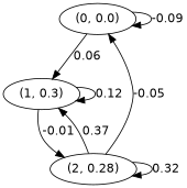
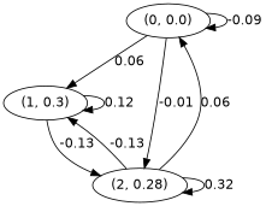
  digraph {
    fontname="DejaVu Sans"
    node [fontname="DejaVu Sans"]
    edge [fontname="DejaVu Sans"]
    n1 [label="(0, 0.0)"]
    n2 [label="(1, 0.3)"]
    n3 [label="(2, 0.28)"]
    n1 -> n1 [label=-0.09]
    n1 -> n2 [label=0.06]
+   n1 -> n3 [label=-0.01]
    n2 -> n2 [label=0.12]
-   n2 -> n3 [label=-0.01]
-   n3 -> n1 [label=-0.05]
-   n3 -> n2 [label=0.37]
+   n2 -> n3 [label=-0.13]
+   n3 -> n1 [label=0.06]
+   n3 -> n2 [label=-0.13]
    n3 -> n3 [label=0.32]
  }
